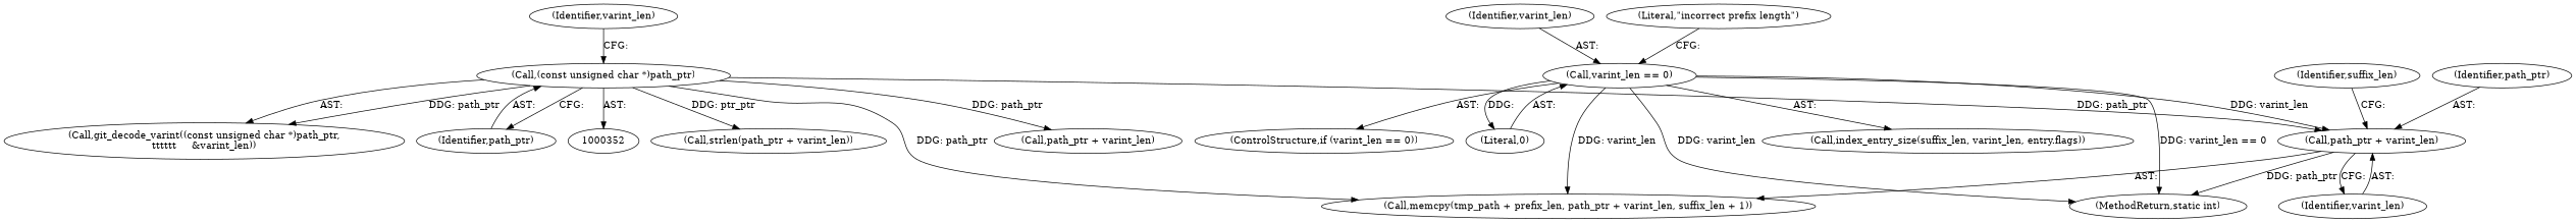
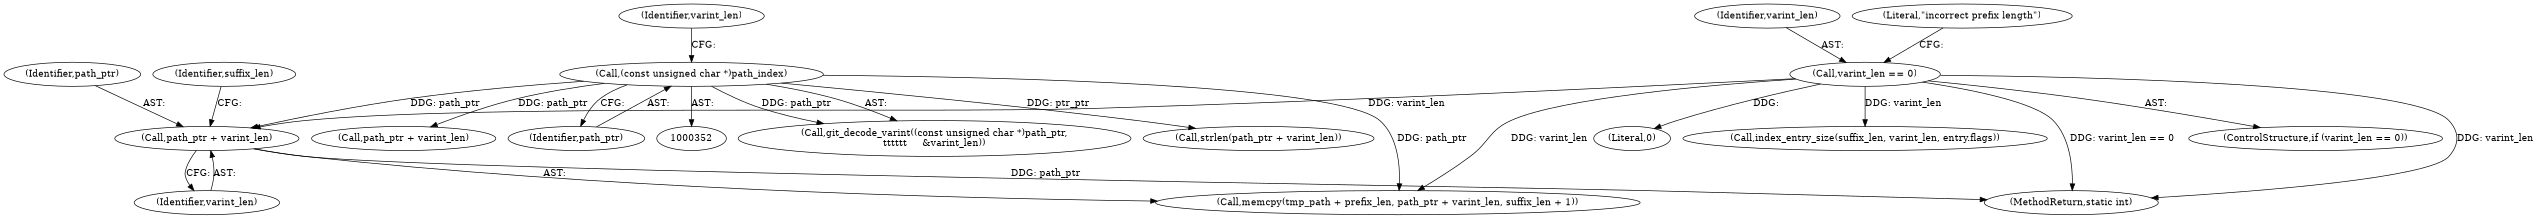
  digraph {
    n1 [label="(Call,path_ptr + varint_len)"]
    n2 [label="(MethodReturn,static int)"]
    n3 [label="(Identifier,varint_len)"]
    n4 [label="(Call,memcpy(tmp_path + prefix_len, path_ptr + varint_len, suffix_len + 1))"]
-   n5 [label="(Call,(const unsigned char *)path_ptr)"]
+   n5 [label="(Call,(const unsigned char *)path_index)"]
    n6 [label="(Call,git_decode_varint((const unsigned char *)path_ptr,\n\t\t\t\t\t\t     &varint_len))"]
    n7 [label="(Call,strlen(path_ptr + varint_len))"]
    n8 [label="(Call,path_ptr + varint_len)"]
    n9 [label="(Identifier,path_ptr)"]
    1000352
    n11 [label="(Call,varint_len == 0)"]
    n12 [label="(Literal,0)"]
    n13 [label="(Call,index_entry_size(suffix_len, varint_len, entry.flags))"]
    n14 [label="(ControlStructure,if (varint_len == 0))"]
    n15 [label="(Identifier,suffix_len)"]
    n16 [label="(Literal,\"incorrect prefix length\")"]
    n17 [label="(Identifier,varint_len)"]
    n18 [label="(Identifier,varint_len)"]
    n19 [label="(Identifier,path_ptr)"]
    n1 -> n2 [label="DDG: path_ptr"]
    n1 -> n3 [label="CFG: "]
    n1 -> n4 [label="AST: "]
    n3 -> n1 [label="AST: "]
    n5 -> n1 [label="DDG: path_ptr"]
    n5 -> n4 [label="DDG: path_ptr"]
    n5 -> n6 [label="AST: "]
    n5 -> n6 [label="DDG: path_ptr"]
    n5 -> n7 [label="DDG: ptr_ptr"]
    n5 -> n8 [label="DDG: path_ptr"]
    n5 -> n9 [label="CFG: "]
    n5 -> 1000352 [label="AST: "]
    n9 -> n5 [label="AST: "]
    n11 -> n1 [label="DDG: varint_len"]
    n11 -> n2 [label="DDG: varint_len == 0"]
    n11 -> n2 [label="DDG: varint_len"]
    n11 -> n4 [label="DDG: varint_len"]
    n11 -> n12 [label="DDG: "]
-   n11 -> n13 [label="AST: "]
+   n11 -> n13 [label="DDG: varint_len"]
    n11 -> n14 [label="AST: "]
-   n12 -> n11 [label="AST: "]
    n15 -> n1 [label="CFG: "]
    n16 -> n11 [label="CFG: "]
    n17 -> n5 [label="CFG: "]
    n18 -> n11 [label="AST: "]
    n19 -> n1 [label="AST: "]
  }
